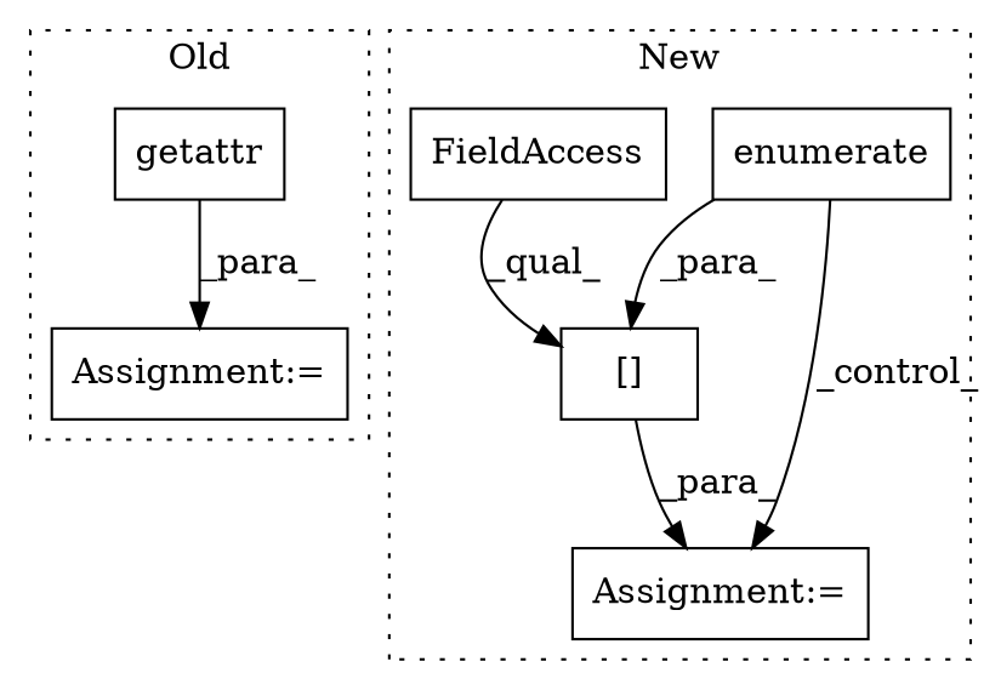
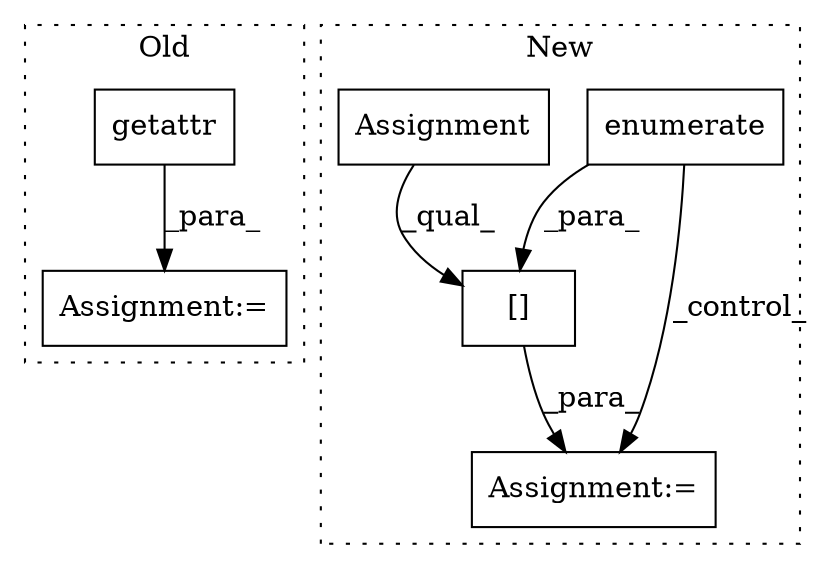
  digraph {
    node [a=32 l=1 shape=box]
    n1 [l="8,1" label=getattr s="3945,3957"]
    n2 [a=7 label="Assignment:=" s=3944]
    n3 [l="10,1" label=enumerate s="3935,3964"]
    n4 [a=2 l="20,1" label="[]" s="3989,4019"]
-   n5 [a=22 l=19 label=FieldAccess s=3989]
+   n5 [a=22 l=19 label=Assignment s=3989]
    n6 [a=7 label="Assignment:=" s=3988]
    subgraph cluster_1 {
      label=Old
      style=dotted
      n1
      n2
    }
    subgraph cluster_2 {
      label=New
      style=dotted
      n3
      n4
      n5
      n6
    }
    n1 -> n2 [label=_para_]
    n3 -> n4 [label=_para_]
    n3 -> n6 [label=_control_]
    n4 -> n6 [label=_para_]
    n5 -> n4 [label=_qual_]
  }
